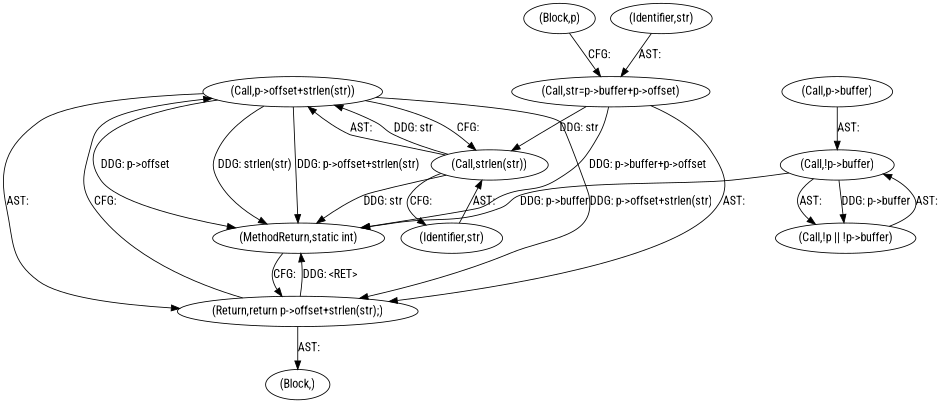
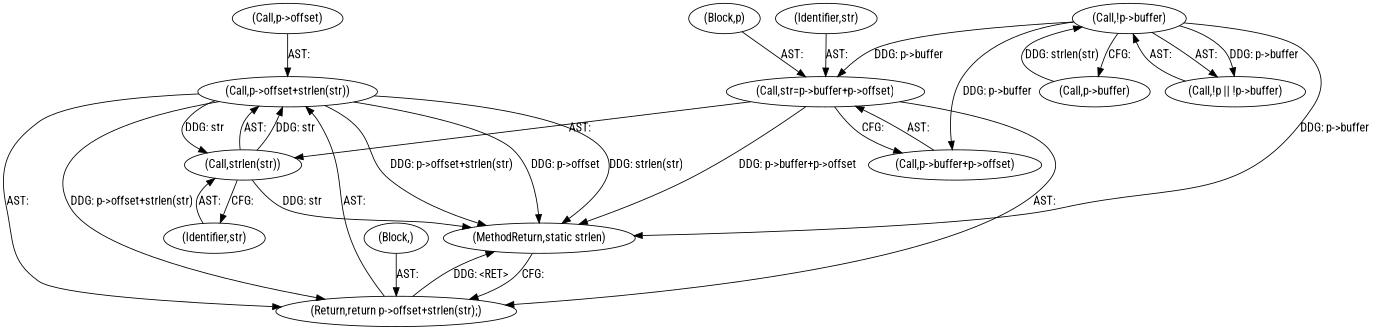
  digraph {
    fontname="Roboto Condensed"
    node [fontname="Roboto Condensed"]
    edge [fontname="Roboto Condensed"]
    n1 [label="(Call,p->offset+strlen(str))"]
    n2 [label="(Call,strlen(str))"]
    n3 [label="(Return,return p->offset+strlen(str);)"]
-   n4 [label="(MethodReturn,static int)"]
+   n4 [label="(MethodReturn,static strlen)"]
    n5 [label="(Identifier,str)"]
    n6 [label="(Block,)"]
    n7 [label="(Call,str=p->buffer+p->offset)"]
+   n8 [label="(Call,p->buffer+p->offset)"]
    n9 [label="(Call,!p->buffer)"]
    n10 [label="(Call,p->buffer)"]
    n11 [label="(Call,!p || !p->buffer)"]
    n12 [label="(Block,p)"]
+   n13 [label="(Call,p->offset)"]
    n14 [label="(Identifier,str)"]
-   n1 -> n2 [label="CFG: "]
+   n1 -> n2 [label="DDG: str"]
    n1 -> n3 [label="AST: "]
    n1 -> n3 [label="DDG: p->offset+strlen(str)"]
    n1 -> n4 [label="DDG: p->offset+strlen(str)"]
    n1 -> n4 [label="DDG: p->offset"]
    n1 -> n4 [label="DDG: strlen(str)"]
    n2 -> n1 [label="AST: "]
    n2 -> n1 [label="DDG: str"]
    n2 -> n4 [label="DDG: str"]
    n2 -> n5 [label="CFG: "]
-   n3 -> n1 [label="CFG: "]
+   n3 -> n1 [label="AST: "]
    n3 -> n4 [label="DDG: <RET>"]
-   n3 -> n6 [label="AST: "]
+   n6 -> n3 [label="AST: "]
    n4 -> n3 [label="CFG: "]
    n5 -> n2 [label="AST: "]
-   n7 -> n2 [label="DDG: str"]
+   n7 -> n2 [label="AST: "]
    n7 -> n3 [label="AST: "]
    n7 -> n4 [label="DDG: p->buffer+p->offset"]
+   n7 -> n8 [label="CFG: "]
+   n8 -> n7 [label="AST: "]
    n9 -> n4 [label="DDG: p->buffer"]
+   n9 -> n7 [label="DDG: p->buffer"]
+   n9 -> n8 [label="DDG: p->buffer"]
+   n9 -> n10 [label="CFG: "]
    n9 -> n11 [label="AST: "]
    n9 -> n11 [label="DDG: p->buffer"]
-   n10 -> n9 [label="AST: "]
+   n10 -> n9 [label="DDG: strlen(str)"]
    n11 -> n9 [label="AST: "]
-   n12 -> n7 [label="CFG: "]
+   n12 -> n7 [label="AST: "]
+   n13 -> n1 [label="AST: "]
    n14 -> n7 [label="AST: "]
  }
